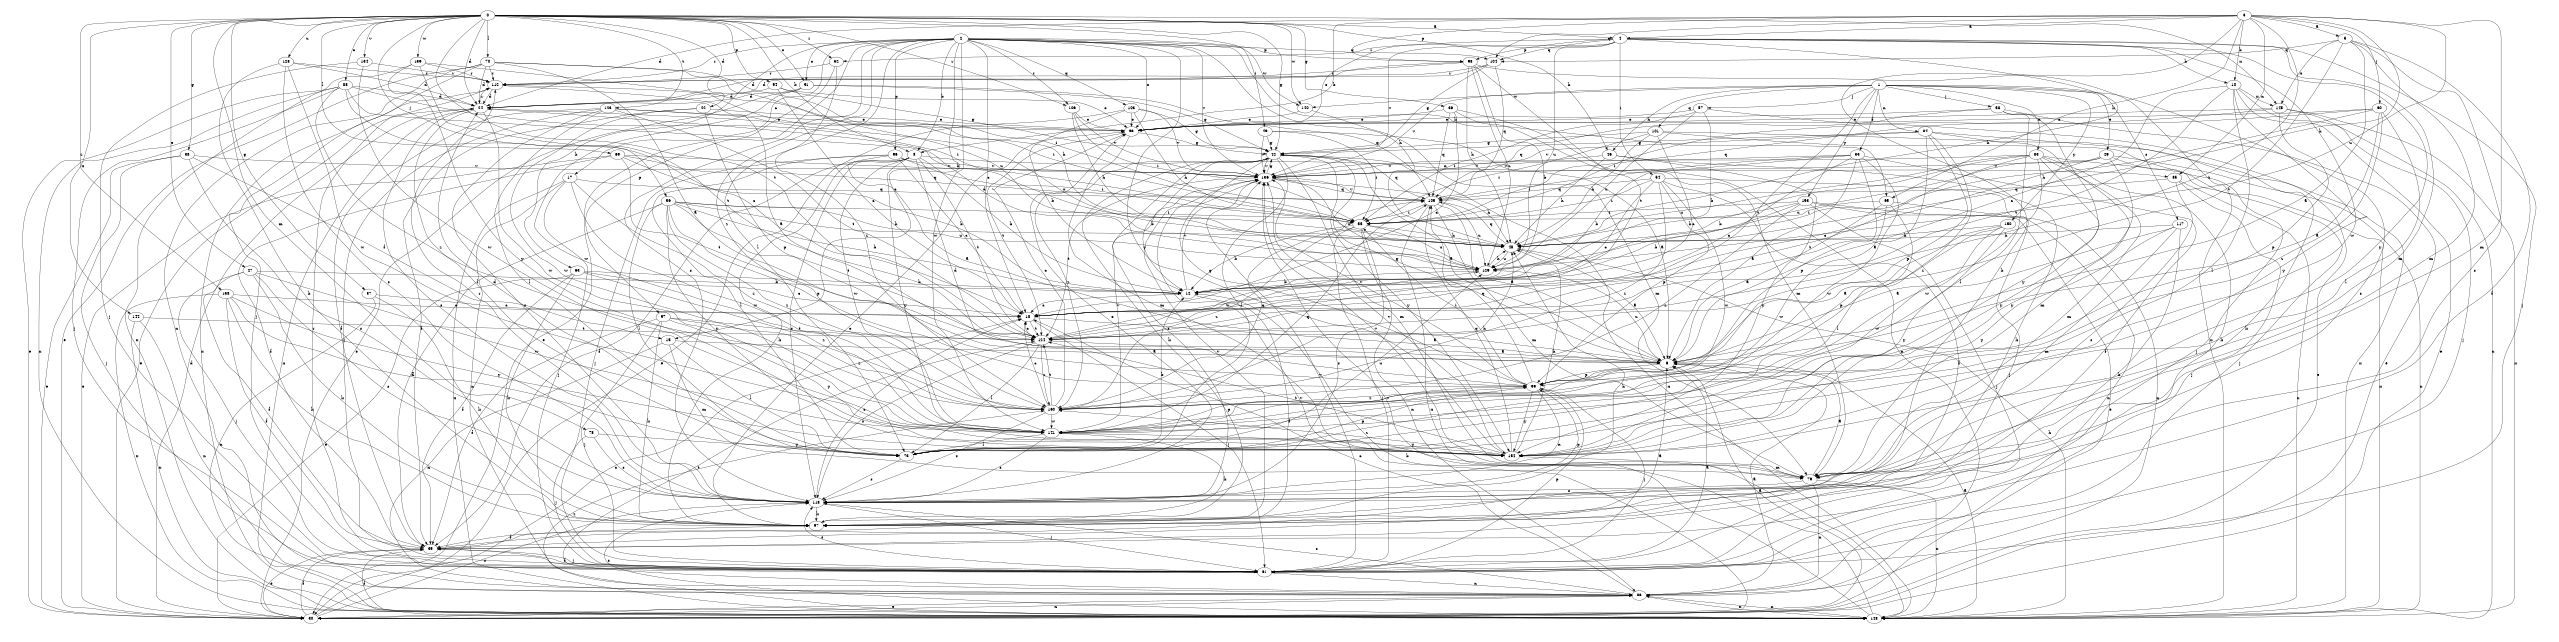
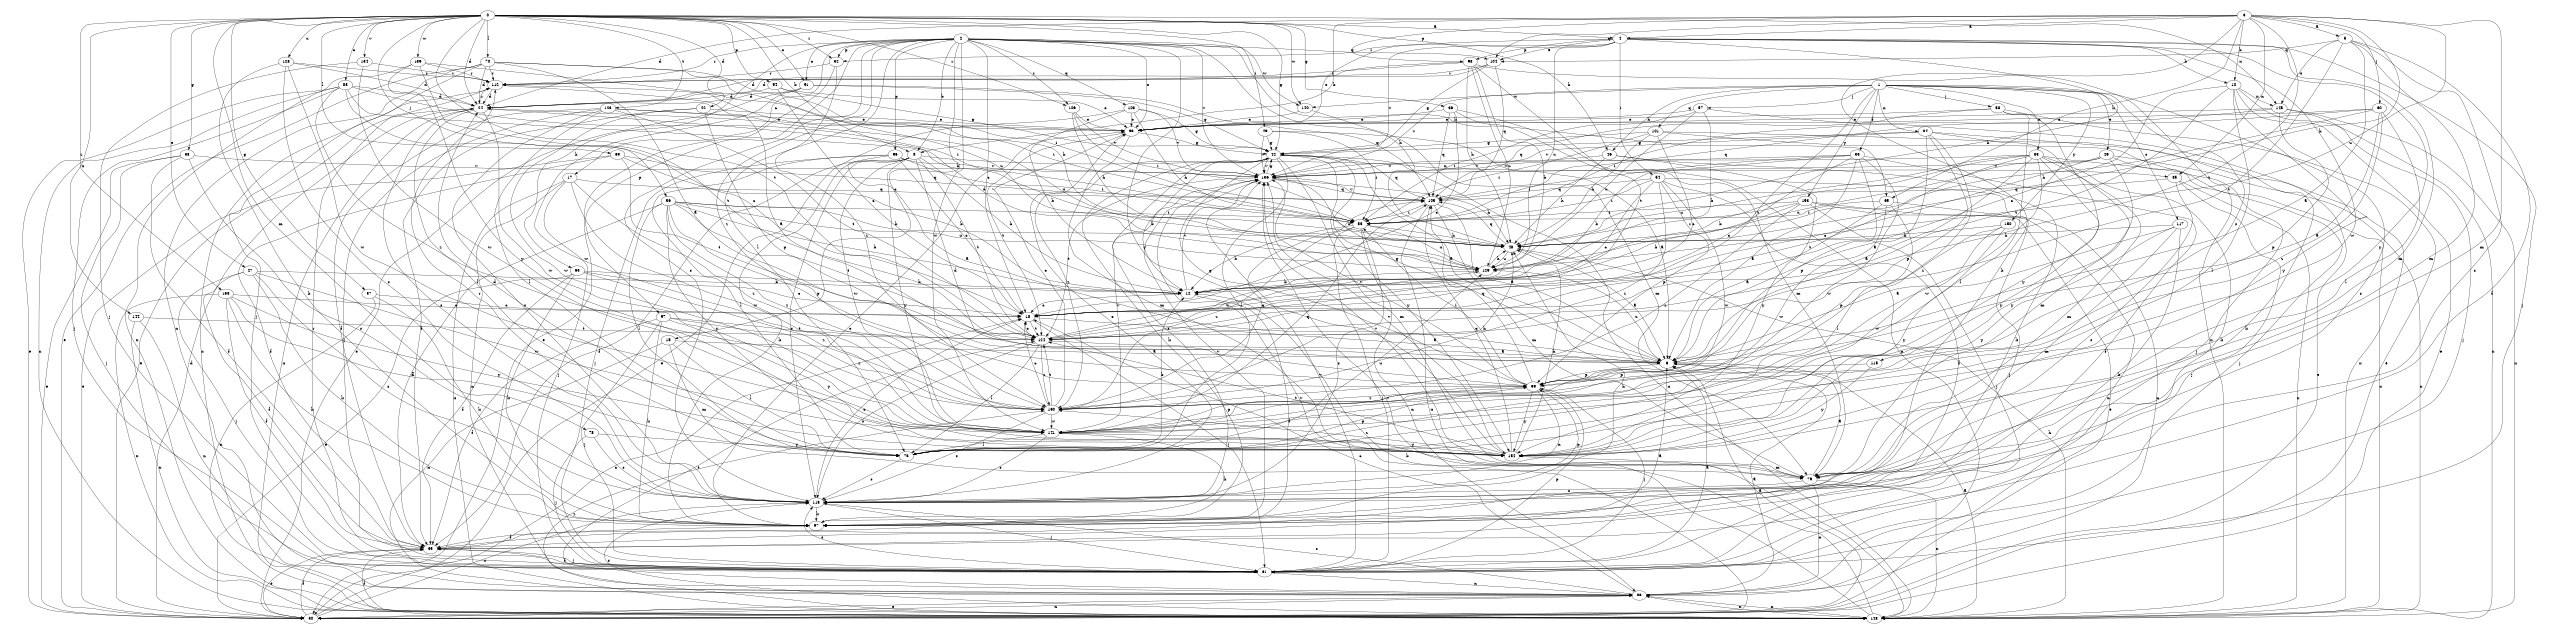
  strict digraph {
    0
    4
    8
    22
    24
    27
    36
    37
    38
    42
    46
    49
    52
    56
    69
    70
    78
    88
    91
    94
    106
    123
    124
    128
    134
    139
    140
    144
    145
    158
    136
    48
    93
    98
    104
    141
    154
    10
    79
    129
    54
    61
    118
    67
    85
    35
    99
    12
    73
    112
    30
    148
    18
    86
    105
    160
    6
    55
    1
    29
    33
    57
    58
    83
    84
    101
+   115
    117
    150
    153
    2
    15
    17
    63
    65
    96
    97
    103
    3
    5
    60
    0 -> 4 [label=a]
    0 -> 8 [label=b]
    0 -> 22 [label=d]
    0 -> 24 [label=d]
    0 -> 27 [label=e]
    0 -> 36 [label=g]
    0 -> 37 [label=g]
    0 -> 38 [label=g]
    0 -> 42 [label=g]
    0 -> 46 [label=h]
    0 -> 49 [label=i]
    0 -> 52 [label=i]
    0 -> 56 [label=j]
    0 -> 69 [label=l]
    0 -> 70 [label=l]
    0 -> 78 [label=m]
    0 -> 88 [label=o]
    0 -> 91 [label=o]
    0 -> 94 [label=p]
    0 -> 106 [label=r]
    0 -> 123 [label=t]
    0 -> 124 [label=t]
    0 -> 128 [label=u]
    0 -> 134 [label=v]
    0 -> 139 [label=w]
    0 -> 140 [label=w]
    0 -> 144 [label=x]
    0 -> 145 [label=x]
    0 -> 158 [label=z]
    4 -> 52 [label=i]
    4 -> 136 [label=v]
    4 -> 48 [label=h]
    4 -> 93 [label=o]
    4 -> 98 [label=p]
-   4 -> 104 [label=q]
+   4 -> 104 [label=e]
    4 -> 141 [label=w]
    4 -> 154 [label=y]
    4 -> 10 [label=b]
    4 -> 79 [label=m]
    4 -> 129 [label=u]
    4 -> 54 [label=i]
    4 -> 61 [label=j]
    8 -> 124 [label=t]
    8 -> 141 [label=w]
    8 -> 154 [label=y]
    8 -> 118 [label=s]
    8 -> 67 [label=k]
    8 -> 85 [label=n]
    8 -> 35 [label=f]
    8 -> 99 [label=d]
    8 -> 12 [label=b]
    22 -> 93 [label=o]
    22 -> 141 [label=w]
    22 -> 35 [label=f]
    22 -> 99 [label=p]
    24 -> 93 [label=o]
    24 -> 141 [label=w]
    24 -> 118 [label=s]
    24 -> 73 [label=l]
    24 -> 112 [label=r]
    24 -> 30 [label=e]
    24 -> 148 [label=x]
    27 -> 141 [label=w]
    27 -> 61 [label=j]
    27 -> 118 [label=s]
    27 -> 67 [label=k]
    27 -> 35 [label=f]
    27 -> 12 [label=b]
    36 -> 93 [label=o]
    36 -> 79 [label=m]
    36 -> 18 [label=c]
    36 -> 86 [label=n]
    36 -> 105 [label=q]
    37 -> 67 [label=k]
    37 -> 18 [label=c]
    37 -> 86 [label=n]
    38 -> 136 [label=v]
    38 -> 61 [label=j]
    38 -> 118 [label=s]
-   38 -> 15 [label=f]
+   38 -> 35 [label=f]
    38 -> 30 [label=e]
    42 -> 136 [label=v]
    42 -> 154 [label=y]
    42 -> 79 [label=m]
    42 -> 118 [label=s]
    42 -> 67 [label=k]
    42 -> 12 [label=b]
    42 -> 73 [label=l]
    42 -> 148 [label=x]
    42 -> 105 [label=q]
    42 -> 160 [label=z]
    42 -> 6 [label=a]
    46 -> 136 [label=v]
    46 -> 48 [label=h]
    46 -> 154 [label=y]
    46 -> 67 [label=k]
    49 -> 42 [label=g]
    49 -> 136 [label=v]
    49 -> 6 [label=a]
    49 -> 55 [label=i]
    52 -> 112 [label=r]
    52 -> 30 [label=e]
    52 -> 160 [label=z]
    56 -> 124 [label=t]
    56 -> 48 [label=h]
    56 -> 154 [label=y]
    56 -> 129 [label=u]
    56 -> 35 [label=f]
    56 -> 99 [label=p]
    56 -> 12 [label=b]
    56 -> 73 [label=l]
    56 -> 160 [label=z]
    56 -> 55 [label=i]
    69 -> 124 [label=t]
-   69 -> 136 [label=v]
    69 -> 35 [label=f]
    69 -> 12 [label=b]
    69 -> 30 [label=e]
    69 -> 105 [label=q]
    70 -> 24 [label=d]
    70 -> 129 [label=u]
    70 -> 61 [label=j]
    70 -> 112 [label=r]
    70 -> 30 [label=e]
    70 -> 86 [label=n]
    70 -> 6 [label=a]
    70 -> 55 [label=i]
    78 -> 154 [label=y]
    78 -> 61 [label=j]
    78 -> 118 [label=s]
    88 -> 24 [label=d]
    88 -> 48 [label=h]
    88 -> 61 [label=j]
    88 -> 30 [label=e]
    88 -> 148 [label=x]
    88 -> 18 [label=c]
    88 -> 160 [label=z]
    88 -> 55 [label=i]
    91 -> 24 [label=d]
    91 -> 42 [label=g]
    91 -> 141 [label=w]
    91 -> 30 [label=e]
    91 -> 105 [label=q]
    94 -> 24 [label=d]
    94 -> 42 [label=g]
    94 -> 93 [label=o]
    94 -> 18 [label=c]
    106 -> 136 [label=v]
    106 -> 48 [label=h]
    106 -> 93 [label=o]
    106 -> 55 [label=i]
    123 -> 124 [label=t]
    123 -> 93 [label=o]
    123 -> 129 [label=u]
    123 -> 61 [label=j]
    123 -> 118 [label=s]
    123 -> 35 [label=f]
    123 -> 73 [label=l]
    124 -> 129 [label=u]
    124 -> 118 [label=s]
    124 -> 73 [label=l]
    124 -> 18 [label=c]
    124 -> 160 [label=z]
    124 -> 6 [label=a]
    128 -> 24 [label=d]
    128 -> 141 [label=w]
    128 -> 118 [label=s]
    128 -> 67 [label=k]
    128 -> 112 [label=r]
    134 -> 141 [label=w]
    134 -> 61 [label=j]
    134 -> 112 [label=r]
    139 -> 124 [label=t]
    139 -> 48 [label=h]
    139 -> 154 [label=y]
    139 -> 112 [label=r]
    139 -> 148 [label=x]
    140 -> 93 [label=o]
    140 -> 79 [label=m]
    144 -> 124 [label=t]
    144 -> 148 [label=x]
    144 -> 86 [label=n]
    145 -> 93 [label=o]
    145 -> 61 [label=j]
    145 -> 99 [label=p]
    145 -> 148 [label=x]
    145 -> 55 [label=i]
    158 -> 154 [label=y]
    158 -> 67 [label=k]
    158 -> 35 [label=f]
    158 -> 73 [label=l]
    158 -> 148 [label=x]
    158 -> 18 [label=c]
    136 -> 42 [label=g]
    136 -> 124 [label=t]
    136 -> 48 [label=h]
    136 -> 129 [label=u]
    136 -> 105 [label=q]
    48 -> 129 [label=u]
    48 -> 105 [label=q]
    48 -> 6 [label=a]
    93 -> 42 [label=g]
    93 -> 124 [label=t]
    93 -> 79 [label=m]
    98 -> 24 [label=d]
    98 -> 124 [label=t]
    98 -> 48 [label=h]
    98 -> 129 [label=u]
    98 -> 12 [label=b]
    98 -> 112 [label=r]
    98 -> 148 [label=x]
    104 -> 24 [label=d]
    104 -> 42 [label=g]
    104 -> 112 [label=r]
    104 -> 105 [label=q]
    141 -> 136 [label=v]
    141 -> 154 [label=y]
    141 -> 118 [label=s]
    141 -> 67 [label=k]
    141 -> 99 [label=p]
    141 -> 73 [label=l]
    141 -> 105 [label=q]
    154 -> 124 [label=t]
    154 -> 136 [label=v]
    154 -> 48 [label=h]
    154 -> 79 [label=m]
    154 -> 105 [label=q]
    154 -> 160 [label=z]
    10 -> 124 [label=t]
    10 -> 145 [label=x]
    10 -> 154 [label=y]
    10 -> 73 [label=l]
    10 -> 30 [label=e]
    10 -> 148 [label=x]
    10 -> 18 [label=c]
    79 -> 136 [label=v]
    79 -> 118 [label=s]
    79 -> 148 [label=x]
    79 -> 86 [label=n]
    79 -> 6 [label=a]
    129 -> 24 [label=d]
    129 -> 48 [label=h]
    129 -> 12 [label=b]
    54 -> 141 [label=w]
    54 -> 61 [label=j]
    54 -> 35 [label=f]
    54 -> 99 [label=p]
    54 -> 18 [label=c]
    54 -> 105 [label=q]
    54 -> 160 [label=z]
    54 -> 55 [label=i]
    61 -> 136 [label=v]
    61 -> 118 [label=s]
    61 -> 35 [label=f]
    61 -> 99 [label=p]
    61 -> 112 [label=r]
    61 -> 86 [label=n]
    61 -> 6 [label=a]
    118 -> 93 [label=o]
    118 -> 61 [label=j]
    118 -> 67 [label=k]
    118 -> 99 [label=p]
    118 -> 112 [label=r]
    118 -> 18 [label=c]
    67 -> 136 [label=v]
    67 -> 48 [label=h]
    67 -> 93 [label=o]
    67 -> 35 [label=f]
    85 -> 61 [label=j]
    85 -> 118 [label=s]
    85 -> 148 [label=x]
    85 -> 105 [label=q]
    35 -> 61 [label=j]
    35 -> 30 [label=e]
    35 -> 6 [label=a]
    99 -> 42 [label=g]
    99 -> 136 [label=v]
    99 -> 154 [label=y]
    99 -> 61 [label=j]
    99 -> 118 [label=n]
    99 -> 105 [label=q]
    99 -> 160 [label=z]
    99 -> 55 [label=i]
    12 -> 136 [label=v]
    12 -> 35 [label=f]
    12 -> 18 [label=c]
    73 -> 24 [label=d]
    73 -> 129 [label=u]
    73 -> 118 [label=s]
    73 -> 99 [label=p]
    73 -> 12 [label=b]
    112 -> 24 [label=d]
    112 -> 148 [label=x]
    112 -> 6 [label=a]
    112 -> 55 [label=i]
    30 -> 24 [label=d]
    30 -> 136 [label=v]
    30 -> 118 [label=s]
    30 -> 35 [label=f]
    30 -> 18 [label=c]
    30 -> 86 [label=n]
    30 -> 6 [label=a]
    148 -> 136 [label=v]
    148 -> 48 [label=h]
    148 -> 118 [label=s]
    148 -> 35 [label=f]
    148 -> 12 [label=b]
    148 -> 86 [label=n]
    148 -> 160 [label=z]
    148 -> 6 [label=a]
    18 -> 124 [label=t]
    18 -> 61 [label=j]
    18 -> 6 [label=a]
    86 -> 124 [label=t]
    86 -> 118 [label=s]
    86 -> 30 [label=e]
    86 -> 148 [label=x]
    86 -> 18 [label=c]
    86 -> 6 [label=a]
    105 -> 136 [label=v]
    105 -> 79 [label=m]
-   105 -> 129 [label=u]
    105 -> 148 [label=x]
    105 -> 6 [label=a]
    105 -> 55 [label=i]
    160 -> 124 [label=t]
    160 -> 48 [label=h]
    160 -> 93 [label=o]
    160 -> 141 [label=w]
    160 -> 118 [label=s]
    160 -> 18 [label=c]
    160 -> 105 [label=q]
    6 -> 42 [label=g]
    6 -> 129 [label=u]
    6 -> 99 [label=p]
    55 -> 48 [label=h]
    55 -> 129 [label=u]
    55 -> 61 [label=j]
    55 -> 118 [label=s]
    55 -> 12 [label=b]
    55 -> 86 [label=n]
    55 -> 160 [label=z]
    1 -> 46 [label=h]
    1 -> 124 [label=t]
    1 -> 140 [label=w]
    1 -> 136 [label=v]
    1 -> 118 [label=s]
    1 -> 29 [label=e]
    1 -> 33 [label=f]
    1 -> 57 [label=j]
    1 -> 58 [label=j]
    1 -> 83 [label=n]
    1 -> 84 [label=n]
    1 -> 101 [label=q]
+   1 -> 115 [label=s]
    1 -> 117 [label=s]
    1 -> 150 [label=y]
    1 -> 153 [label=y]
    29 -> 136 [label=v]
    29 -> 154 [label=y]
    29 -> 129 [label=u]
    29 -> 61 [label=j]
    29 -> 148 [label=x]
    29 -> 18 [label=c]
    33 -> 136 [label=v]
    33 -> 141 [label=w]
    33 -> 35 [label=f]
    33 -> 99 [label=p]
    33 -> 12 [label=b]
    33 -> 18 [label=c]
    33 -> 6 [label=a]
    33 -> 55 [label=i]
    57 -> 93 [label=o]
    57 -> 129 [label=u]
    57 -> 12 [label=b]
    57 -> 148 [label=x]
    57 -> 55 [label=i]
    58 -> 93 [label=o]
    58 -> 154 [label=y]
    58 -> 73 [label=l]
    58 -> 30 [label=e]
    58 -> 105 [label=q]
    83 -> 124 [label=t]
    83 -> 136 [label=v]
    83 -> 141 [label=w]
    83 -> 154 [label=y]
    83 -> 79 [label=m]
    83 -> 129 [label=u]
    83 -> 67 [label=k]
    83 -> 12 [label=b]
    83 -> 148 [label=x]
-   150 -> 6 [label=a]
+   83 -> 6 [label=a]
    84 -> 42 [label=g]
    84 -> 136 [label=v]
    84 -> 79 [label=m]
    84 -> 67 [label=k]
    84 -> 99 [label=p]
    84 -> 160 [label=z]
    84 -> 6 [label=a]
    101 -> 42 [label=g]
    101 -> 48 [label=h]
    101 -> 61 [label=j]
    101 -> 30 [label=e]
    101 -> 18 [label=c]
    101 -> 55 [label=i]
+   115 -> 154 [label=y]
+   115 -> 99 [label=p]
    117 -> 48 [label=h]
    117 -> 154 [label=y]
    117 -> 79 [label=m]
    117 -> 67 [label=k]
    117 -> 6 [label=a]
    150 -> 48 [label=h]
    150 -> 141 [label=w]
    150 -> 154 [label=y]
    150 -> 99 [label=p]
-   153 -> 48 [label=h]
+   153 -> 48 [label=r]
    153 -> 61 [label=j]
    153 -> 12 [label=b]
    153 -> 30 [label=e]
    153 -> 86 [label=n]
    153 -> 160 [label=z]
    153 -> 55 [label=i]
    2 -> 8 [label=b]
    2 -> 91 [label=o]
    2 -> 106 [label=r]
    2 -> 140 [label=w]
    2 -> 136 [label=v]
    2 -> 48 [label=h]
    2 -> 93 [label=o]
-   2 -> 98 [label=p]
+   2 -> 52 [label=p]
    2 -> 104 [label=q]
    2 -> 141 [label=w]
    2 -> 154 [label=y]
    2 -> 118 [label=s]
    2 -> 73 [label=l]
    2 -> 112 [label=r]
    2 -> 18 [label=c]
    2 -> 160 [label=z]
    2 -> 15 [label=c]
    2 -> 17 [label=c]
    2 -> 63 [label=k]
    2 -> 65 [label=k]
    2 -> 96 [label=p]
    2 -> 97 [label=p]
    2 -> 103 [label=q]
    15 -> 79 [label=m]
    15 -> 73 [label=l]
    15 -> 86 [label=n]
    15 -> 6 [label=a]
    17 -> 141 [label=w]
    17 -> 61 [label=j]
    17 -> 148 [label=x]
    17 -> 86 [label=n]
    17 -> 105 [label=q]
    17 -> 160 [label=z]
    63 -> 67 [label=k]
    63 -> 35 [label=f]
    63 -> 12 [label=b]
    63 -> 30 [label=e]
    63 -> 18 [label=c]
    63 -> 160 [label=z]
    65 -> 141 [label=w]
    65 -> 73 [label=l]
    65 -> 86 [label=n]
    65 -> 6 [label=a]
    65 -> 55 [label=i]
    96 -> 136 [label=v]
    96 -> 61 [label=j]
    96 -> 73 [label=l]
    96 -> 18 [label=c]
    96 -> 6 [label=a]
    96 -> 55 [label=i]
    97 -> 124 [label=t]
    97 -> 154 [label=y]
    97 -> 61 [label=j]
    97 -> 67 [label=k]
    97 -> 35 [label=f]
    97 -> 160 [label=z]
    103 -> 42 [label=g]
    103 -> 136 [label=v]
    103 -> 48 [label=h]
    103 -> 93 [label=o]
    103 -> 12 [label=b]
    103 -> 30 [label=e]
    3 -> 4 [label=a]
    3 -> 8 [label=b]
    3 -> 24 [label=d]
    3 -> 124 [label=t]
    3 -> 48 [label=h]
    3 -> 98 [label=p]
    3 -> 104 [label=q]
    3 -> 10 [label=b]
    3 -> 79 [label=m]
    3 -> 129 [label=u]
    3 -> 67 [label=k]
    3 -> 85 [label=n]
    3 -> 65 [label=k]
    3 -> 5 [label=a]
    3 -> 60 [label=j]
    5 -> 124 [label=t]
    5 -> 145 [label=x]
    5 -> 104 [label=q]
    5 -> 79 [label=m]
    5 -> 118 [label=s]
    5 -> 35 [label=f]
    5 -> 6 [label=a]
    60 -> 48 [label=h]
    60 -> 93 [label=o]
    60 -> 73 [label=l]
    60 -> 105 [label=q]
    60 -> 160 [label=z]
    60 -> 6 [label=a]
  }
